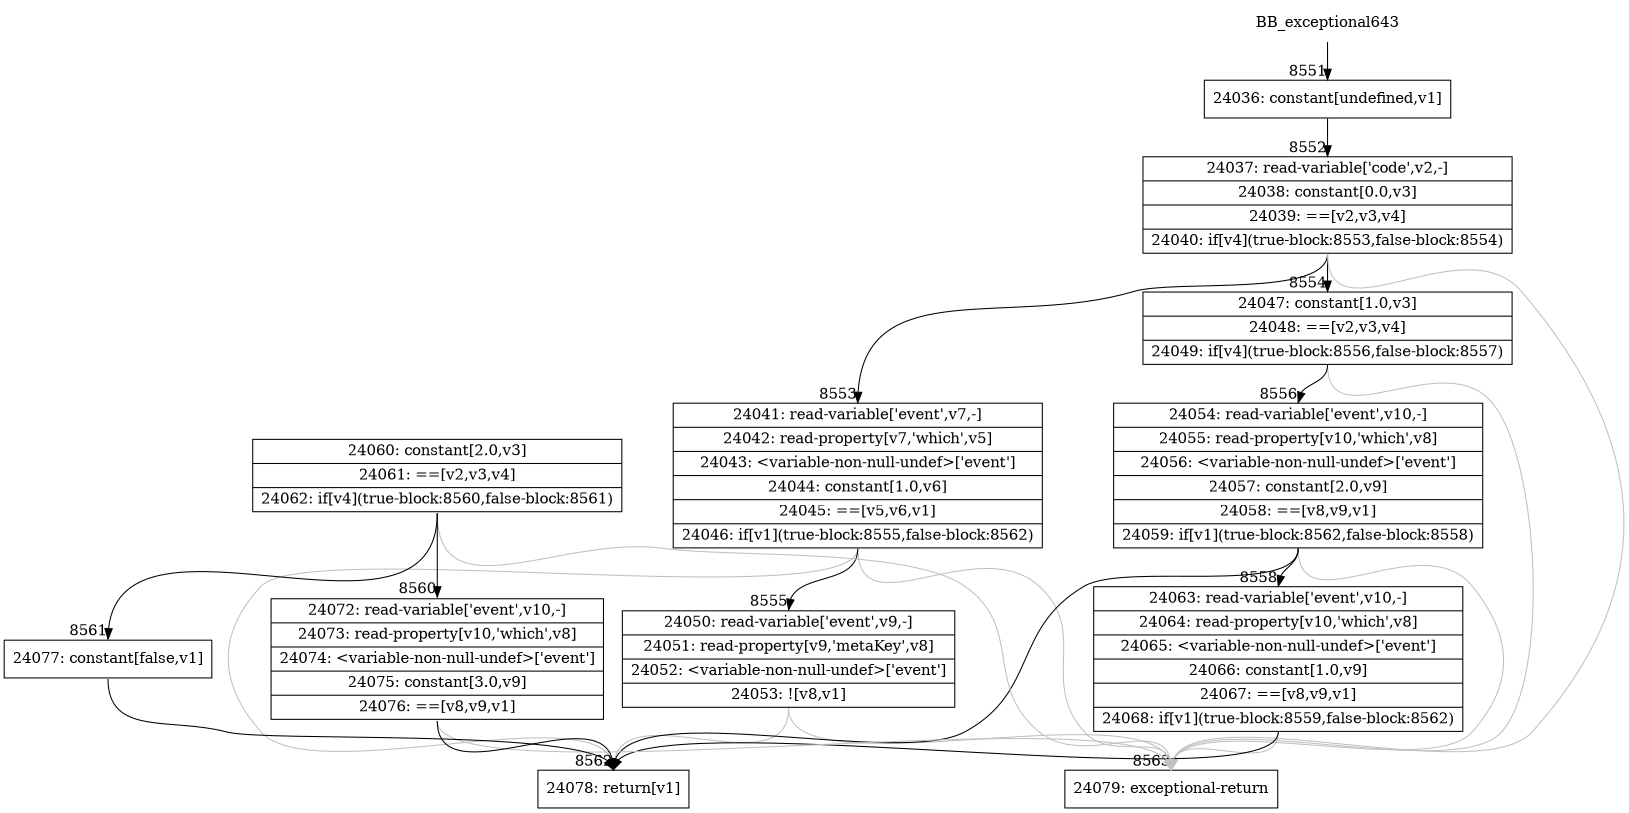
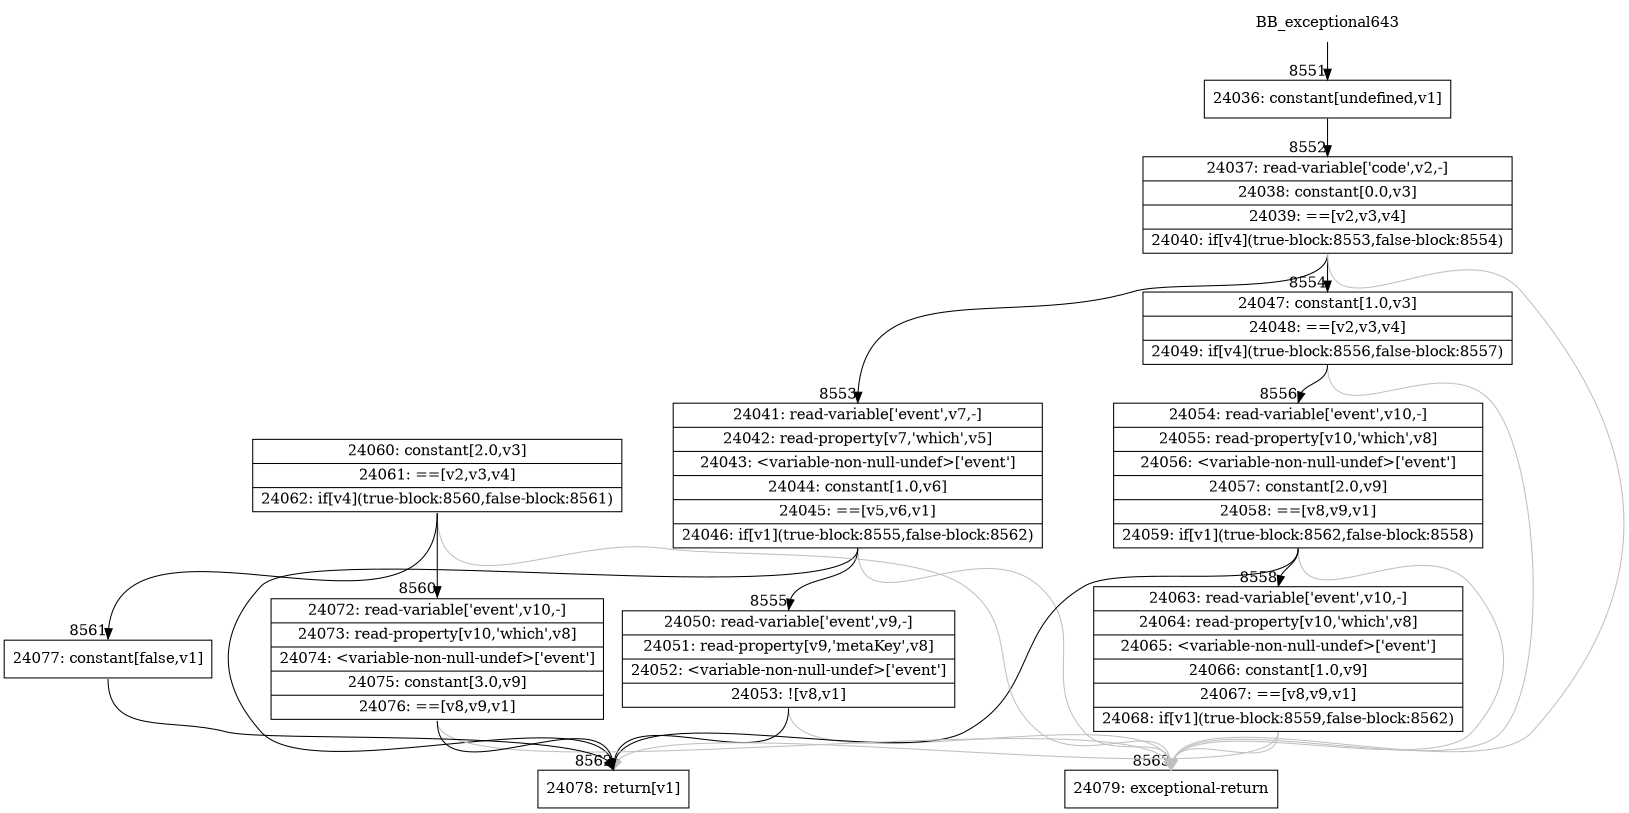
  digraph {
    rankdir=TD
    node [shape=record]
    edge [headport=n tailport=s]
    n1 [label=BB_exceptional643 shape=none]
    n2 [label="{24036: constant[undefined,v1]}"]
    n3 [label="{24037: read-variable['code',v2,-]|24038: constant[0.0,v3]|24039: ==[v2,v3,v4]|24040: if[v4](true-block:8553,false-block:8554)}"]
    n4 [label="{24041: read-variable['event',v7,-]|24042: read-property[v7,'which',v5]|24043: \<variable-non-null-undef\>['event']|24044: constant[1.0,v6]|24045: ==[v5,v6,v1]|24046: if[v1](true-block:8555,false-block:8562)}"]
    n5 [label="{24047: constant[1.0,v3]|24048: ==[v2,v3,v4]|24049: if[v4](true-block:8556,false-block:8557)}"]
    n6 [label="{24079: exceptional-return}"]
    n7 [label="{24078: return[v1]}"]
    n8 [label="{24050: read-variable['event',v9,-]|24051: read-property[v9,'metaKey',v8]|24052: \<variable-non-null-undef\>['event']|24053: ![v8,v1]}"]
    n9 [label="{24054: read-variable['event',v10,-]|24055: read-property[v10,'which',v8]|24056: \<variable-non-null-undef\>['event']|24057: constant[2.0,v9]|24058: ==[v8,v9,v1]|24059: if[v1](true-block:8562,false-block:8558)}"]
    n10 [label="{24063: read-variable['event',v10,-]|24064: read-property[v10,'which',v8]|24065: \<variable-non-null-undef\>['event']|24066: constant[1.0,v9]|24067: ==[v8,v9,v1]|24068: if[v1](true-block:8559,false-block:8562)}"]
    n11 [label="{24060: constant[2.0,v3]|24061: ==[v2,v3,v4]|24062: if[v4](true-block:8560,false-block:8561)}"]
    n12 [label="{24072: read-variable['event',v10,-]|24073: read-property[v10,'which',v8]|24074: \<variable-non-null-undef\>['event']|24075: constant[3.0,v9]|24076: ==[v8,v9,v1]}"]
    n13 [label="{24077: constant[false,v1]}"]
    n1 -> n2 [headlabel="    8551"]
    n2 -> n3 [headlabel="      8552"]
    n3 -> n4 [headlabel="      8553"]
    n3 -> n5 [headlabel="      8554"]
    n3 -> n6 [color=gray headlabel="      8563"]
    n4 -> n6 [color=gray]
-   n4 -> n7 [headlabel="      8562" color=gray]
+   n4 -> n7 [headlabel="      8562"]
    n4 -> n8 [headlabel="      8555"]
    n5 -> n6 [color=gray]
    n5 -> n9 [headlabel="      8556"]
    n8 -> n6 [color=gray]
-   n8 -> n7 [color=gray]
+   n8 -> n7
    n9 -> n6 [color=gray]
    n9 -> n7
    n9 -> n10 [headlabel="      8558"]
    n10 -> n6 [color=gray]
-   n10 -> n7
+   n10 -> n7 [color=gray]
    n11 -> n6 [color=gray]
    n11 -> n12 [headlabel="      8560"]
    n11 -> n13 [headlabel="      8561"]
    n12 -> n6 [color=gray]
    n12 -> n7
    n13 -> n7
  }
